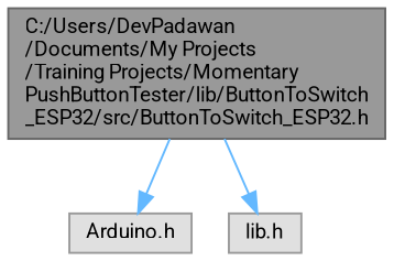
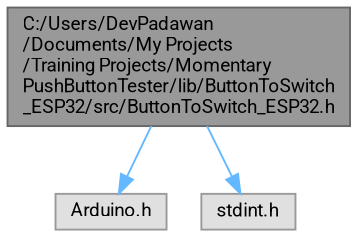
  digraph {
    fontname=Roboto
    node [color=grey60 fillcolor="#E0E0E0" fontname=Roboto fontsize=10 shape=box style=filled]
    edge [color=steelblue1 fontname=Roboto fontsize=10 labelfontname=Helvetica labelfontsize=10 style=solid]
    n1 [color=gray40 fillcolor=grey60 fontcolor=black height=0.2 label="C:/Users/DevPadawan\l/Documents/My Projects\l/Training Projects/Momentary\lPushButtonTester/lib/ButtonToSwitch\l_ESP32/src/ButtonToSwitch_ESP32.h" width=0.4]
    n2 [height=0.2 label="Arduino.h" width=0.4]
-   n3 [height=0.2 label="lib.h" width=0.4]
+   n3 [height=0.2 label="stdint.h" width=0.4]
    n1 -> n2
    n1 -> n3
  }
